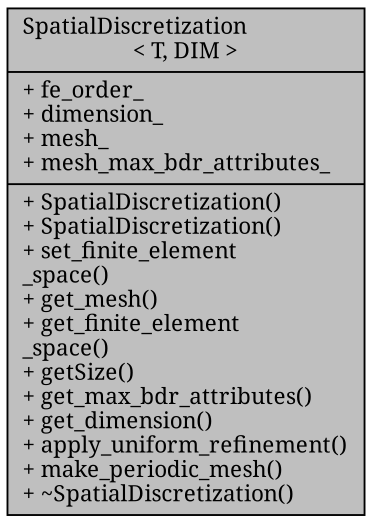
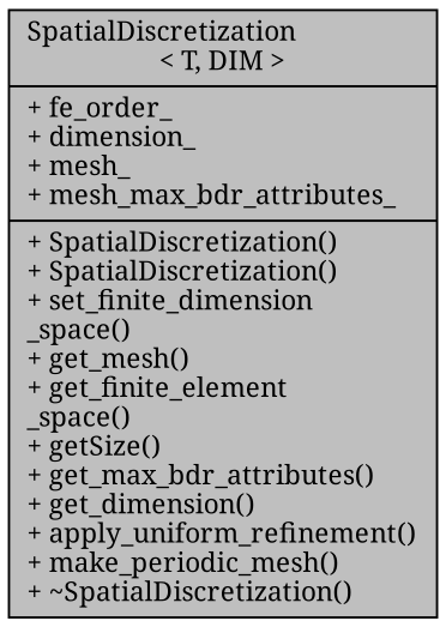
  digraph {
    fontname="Noto Serif"
-   n1 [color=black fillcolor=grey75 fontcolor=black fontname="Noto Serif" fontsize=12 height=0.2 label="{SpatialDiscretization\l\< T, DIM \>\n|+ fe_order_\l+ dimension_\l+ mesh_\l+ mesh_max_bdr_attributes_\l|+ SpatialDiscretization()\l+ SpatialDiscretization()\l+ set_finite_element\l_space()\l+ get_mesh()\l+ get_finite_element\l_space()\l+ getSize()\l+ get_max_bdr_attributes()\l+ get_dimension()\l+ apply_uniform_refinement()\l+ make_periodic_mesh()\l+ ~SpatialDiscretization()\l}" shape=record style=filled width=0.4]
+   n1 [color=black fillcolor=grey75 fontcolor=black fontname="Noto Serif" fontsize=12 height=0.2 label="{SpatialDiscretization\l\< T, DIM \>\n|+ fe_order_\l+ dimension_\l+ mesh_\l+ mesh_max_bdr_attributes_\l|+ SpatialDiscretization()\l+ SpatialDiscretization()\l+ set_finite_dimension\l_space()\l+ get_mesh()\l+ get_finite_element\l_space()\l+ getSize()\l+ get_max_bdr_attributes()\l+ get_dimension()\l+ apply_uniform_refinement()\l+ make_periodic_mesh()\l+ ~SpatialDiscretization()\l}" shape=record style=filled width=0.4]
  }
